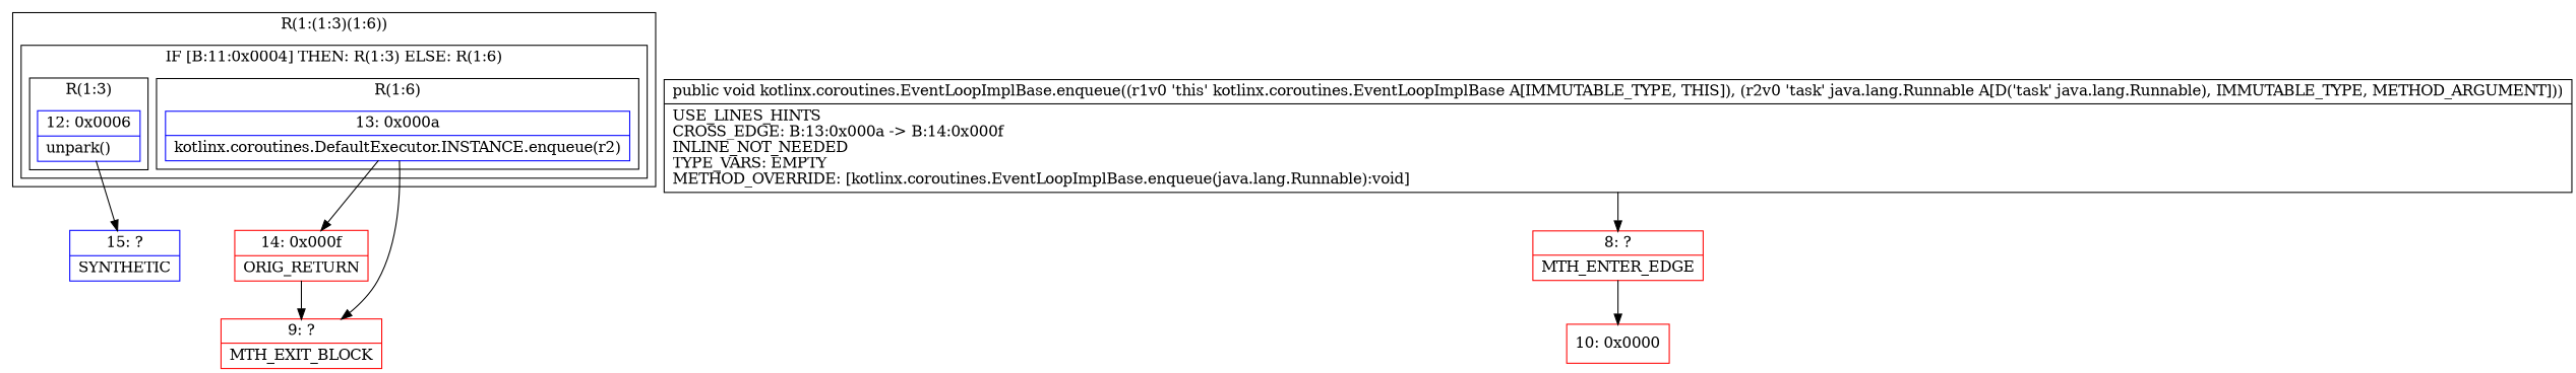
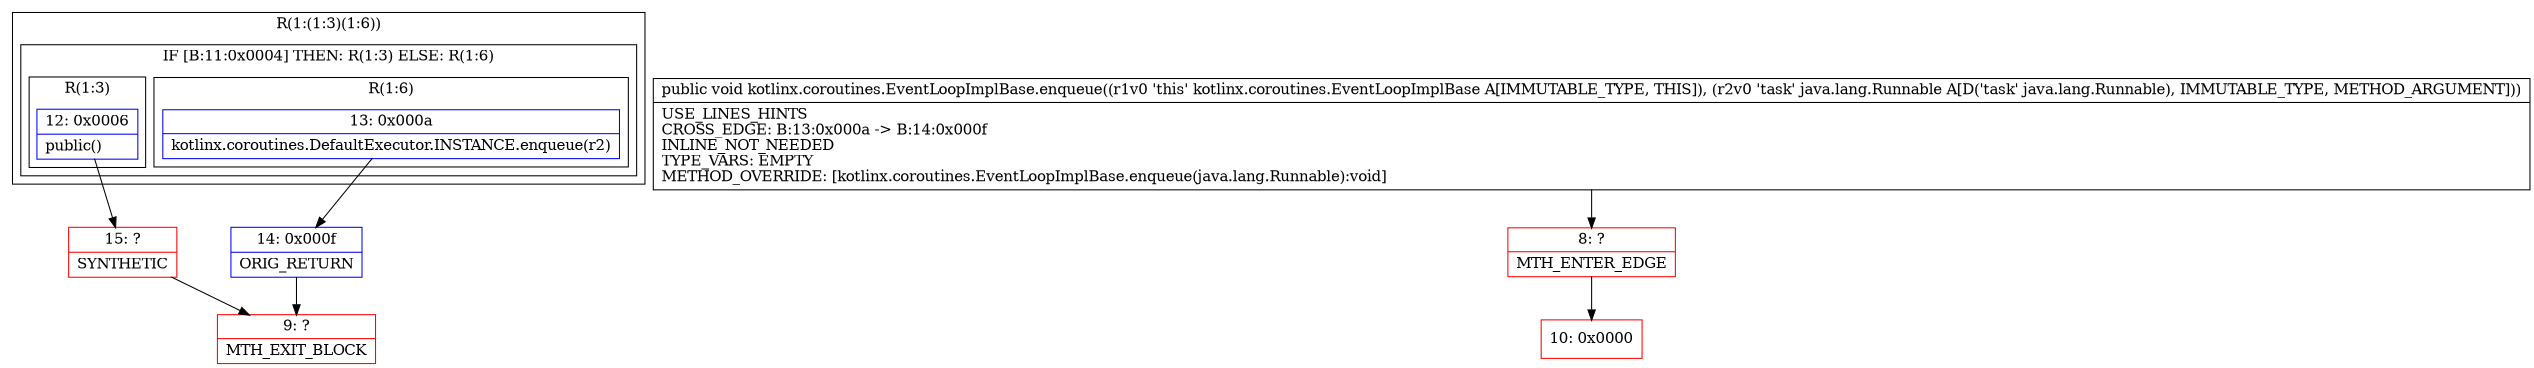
  digraph {
    node [color=red shape=record]
-   n1 [color=blue label="{12\:\ 0x0006|unpark()\l}"]
+   n1 [color=blue label="{12\:\ 0x0006|public()\l}"]
    n2 [color=blue label="{13\:\ 0x000a|kotlinx.coroutines.DefaultExecutor.INSTANCE.enqueue(r2)\l}"]
-   n3 [color=blue label="{15\:\ ?|SYNTHETIC\l}"]
-   n4 [label="{14\:\ 0x000f|ORIG_RETURN\l}"]
+   n3 [label="{15\:\ ?|SYNTHETIC\l}"]
+   n4 [color=blue label="{14\:\ 0x000f|ORIG_RETURN\l}"]
    n5 [label="{9\:\ ?|MTH_EXIT_BLOCK\l}"]
    n6 [label="{8\:\ ?|MTH_ENTER_EDGE\l}"]
    n7 [label="{10\:\ 0x0000}"]
    n8 [label="{public void kotlinx.coroutines.EventLoopImplBase.enqueue((r1v0 'this' kotlinx.coroutines.EventLoopImplBase A[IMMUTABLE_TYPE, THIS]), (r2v0 'task' java.lang.Runnable A[D('task' java.lang.Runnable), IMMUTABLE_TYPE, METHOD_ARGUMENT]))  | USE_LINES_HINTS\lCROSS_EDGE: B:13:0x000a \-\> B:14:0x000f\lINLINE_NOT_NEEDED\lTYPE_VARS: EMPTY\lMETHOD_OVERRIDE: [kotlinx.coroutines.EventLoopImplBase.enqueue(java.lang.Runnable):void]\l}" color=""]
    subgraph cluster_1 {
      label="R(1:(1:3)(1:6))"
      subgraph cluster_2 {
        label="IF [B:11:0x0004] THEN: R(1:3) ELSE: R(1:6)"
        subgraph cluster_3 {
          label="R(1:3)"
          n1
        }
        subgraph cluster_4 {
          label="R(1:6)"
          n2
        }
      }
    }
    n1 -> n3
    n2 -> n4
-   n2 -> n5
+   n3 -> n5
    n4 -> n5
    n6 -> n7
    n8 -> n6
  }
